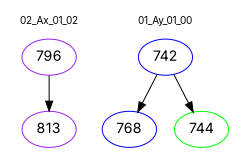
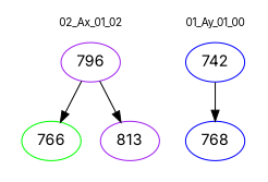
  digraph {
    fontname=Inter
    node [color=purple fontname=Inter]
    edge [color=black fontname=Inter]
    n1 [label=796]
+   n2 [color=green label=766]
    n3 [label=813]
    n4 [color=blue label=742]
    n5 [color=blue label=768]
-   n6 [color=green label=744]
    subgraph cluster_1 {
      color=white
      fontsize=10
      label="02_Ax_01_02"
      n1
+     n2
      n3
    }
    subgraph cluster_2 {
      color=white
      fontsize=10
      label="01_Ay_01_00"
      n4
      n5
-     n6
    }
+   n1 -> n2
    n1 -> n3
    n4 -> n5
-   n4 -> n6
  }
